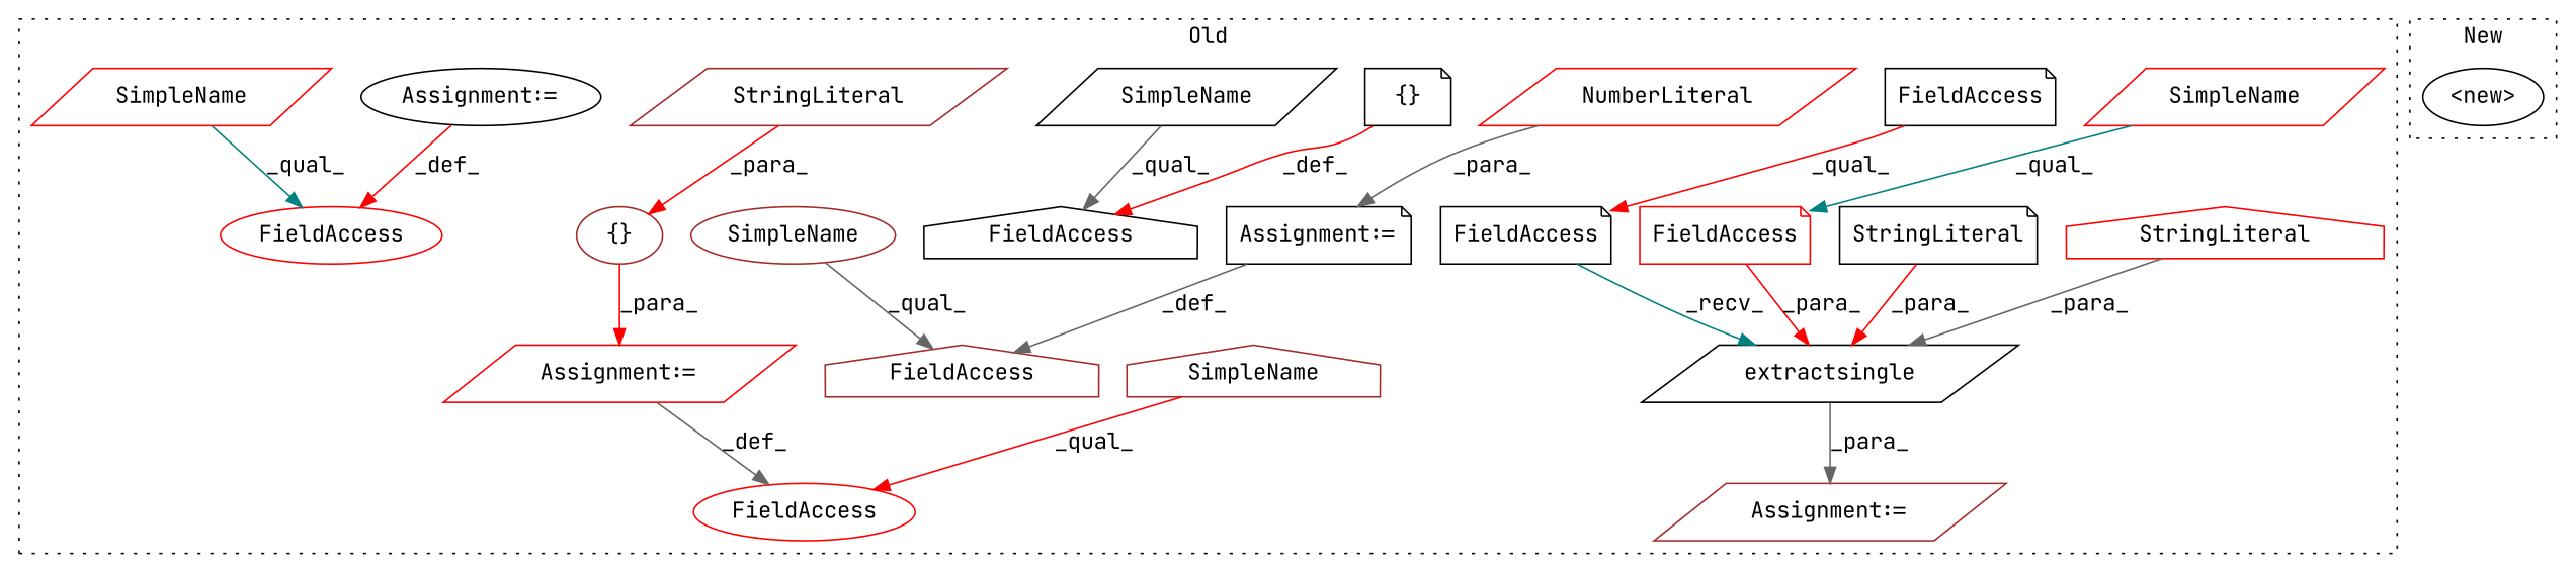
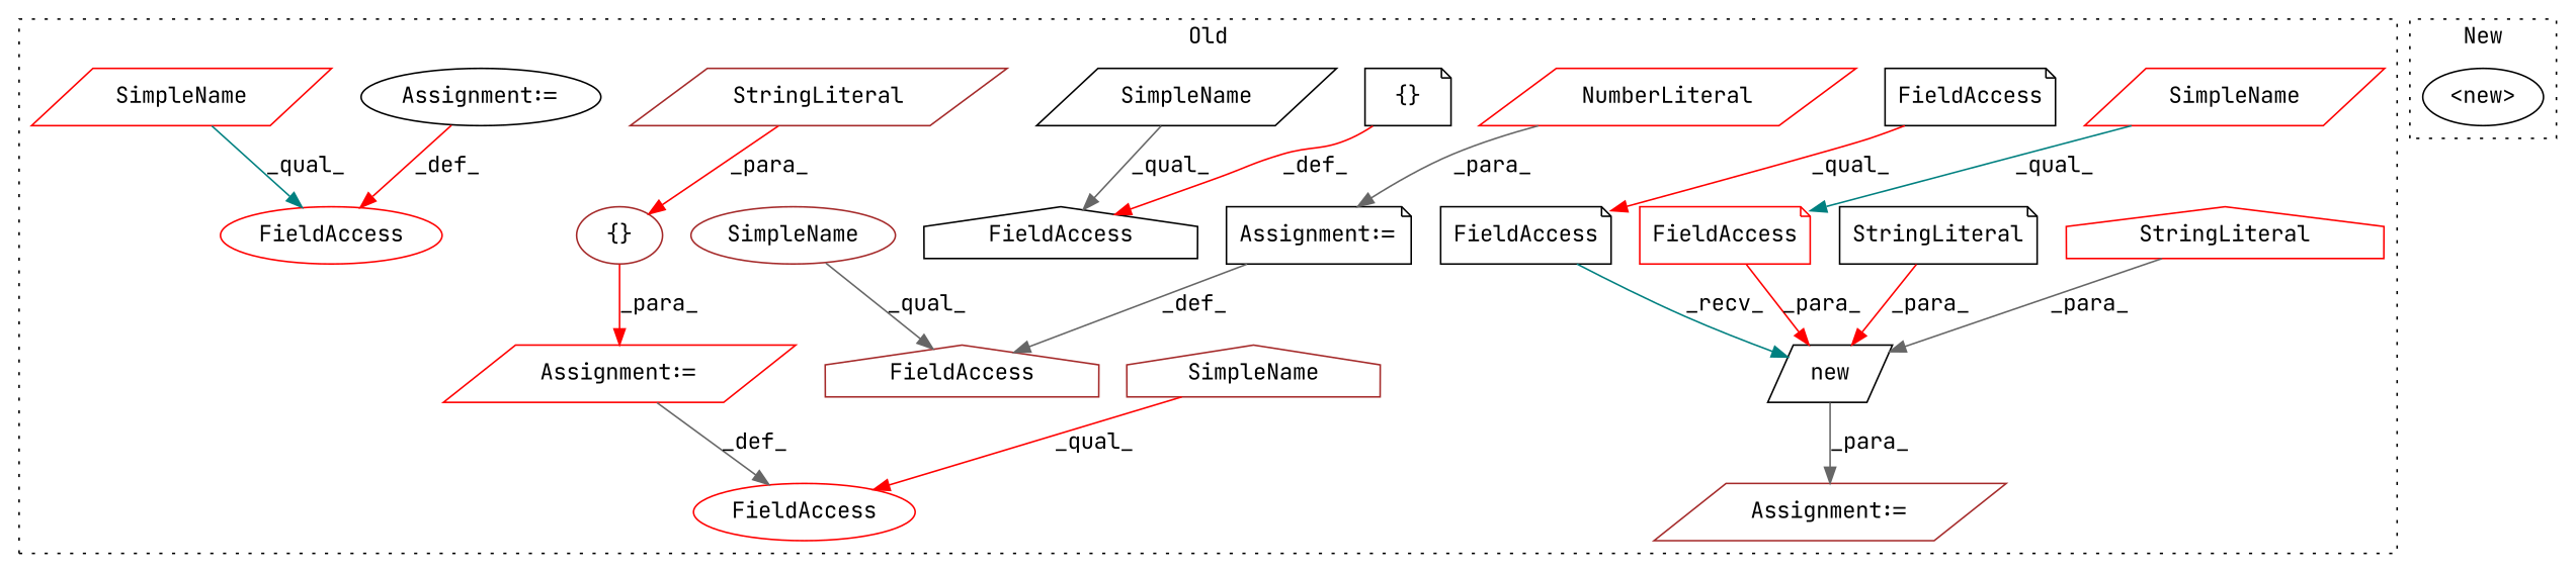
  digraph {
    fontname="JetBrains Mono"
    node [a=22 l=4 s=667 shape=parallelogram color=black fontname="JetBrains Mono"]
    edge [color=red fontname="JetBrains Mono"]
-   n1 [a=32 l="14,1" label=extractsingle s="690,758"]
+   n1 [a=32 l="14,1" label=new s="690,758"]
    n2 [l=22 label=FieldAccess shape=note]
    n3 [l=15 label=FieldAccess shape=note]
    n4 [l=11 label=FieldAccess s=736 shape=note color=red]
    n5 [l=17 label=FieldAccess s=554 shape=ellipse color=red]
    n6 [a=7 l=1 label="Assignment:=" s=571 color=red]
    n7 [a=7 l=1 label="Assignment:=" s=666 color=brown]
    n8 [a=45 l=31 label=StringLiteral s=704 shape=house color=red]
    n9 [a=45 label=StringLiteral s=748 shape=note]
    n10 [a=4 l="1,1" label="{}" s="584,598" shape=ellipse color=brown]
    n11 [l=12 label=FieldAccess s=437 shape=house]
    n12 [a=4 l="1,1" label="{}" s="462,470" shape=note]
    n13 [l=14 label=FieldAccess s=605 shape=house color=brown]
    n14 [l=24 label=FieldAccess s=383 shape=ellipse color=red]
    n15 [a=45 l=13 label=StringLiteral s=585 color=brown]
    n16 [a=7 l=1 label="Assignment:=" s=619 shape=note]
    n17 [a=34 l=1 label=NumberLiteral s=620 color=red]
    n18 [a=7 l=1 label="Assignment:=" s=407 shape=ellipse]
    n19 [a=42 label=SimpleName s=736 color=red]
    n20 [a=42 label=SimpleName s=605 shape=ellipse color=brown]
    n21 [a=42 label=SimpleName s=554 shape=house color=brown]
    n22 [a=42 label=SimpleName s=383 color=red]
    n23 [a=42 label=SimpleName s=437]
    n24 [a=46 l=8 label="<new>" s=1332 shape=ellipse]
    subgraph cluster_1 {
      label=Old
      style=dotted
      n1
      n2
      n3
      n4
      n5
      n6
      n7
      n8
      n9
      n10
      n11
      n12
      n13
      n14
      n15
      n16
      n17
      n18
      n19
      n20
      n21
      n22
      n23
    }
    subgraph cluster_2 {
      label=New
      style=dotted
      n24
    }
    n1 -> n7 [label=_para_ color=gray40]
    n2 -> n1 [label=_recv_ color=teal]
    n3 -> n2 [label=_qual_]
    n4 -> n1 [label=_para_]
    n6 -> n5 [label=_def_ color=gray40]
    n8 -> n1 [label=_para_ color=gray40]
    n9 -> n1 [label=_para_]
    n10 -> n6 [label=_para_]
    n12 -> n11 [label=_def_]
    n15 -> n10 [label=_para_]
    n16 -> n13 [label=_def_ color=gray40]
    n17 -> n16 [label=_para_ color=gray40]
    n18 -> n14 [label=_def_]
    n19 -> n4 [label=_qual_ color=teal]
    n20 -> n13 [label=_qual_ color=gray40]
    n21 -> n5 [label=_qual_]
    n22 -> n14 [label=_qual_ color=teal]
    n23 -> n11 [label=_qual_ color=gray40]
  }
